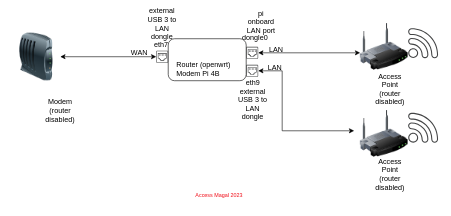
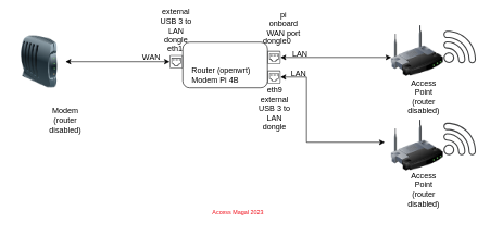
  <mxCell id="0" />
  <mxCell id="1" parent="0" />
  <mxCell id="2" value="" style="image;html=1;image=img/lib/clip_art/networking/Modem_128x128.png" parent="1" vertex="1"><mxGeometry x="20" y="54" width="80" height="80" as="geometry" /></mxCell>
  <mxCell id="3" value="" style="endArrow=classic;startArrow=classic;html=1;rounded=0;exitX=1;exitY=0.5;exitDx=0;exitDy=0;" parent="1" source="2" edge="1"><mxGeometry width="50" height="50" relative="1" as="geometry"><mxPoint x="120" y="94" as="sourcePoint" /><mxPoint x="260" y="94" as="targetPoint" /></mxGeometry></mxCell>
  <mxCell id="4" value="&lt;div&gt;Modem (router disabled)&lt;/div&gt;" style="text;html=1;strokeColor=none;fillColor=none;align=center;verticalAlign=middle;whiteSpace=wrap;rounded=0;" parent="1" vertex="1"><mxGeometry x="70" y="169" width="60" height="30" as="geometry" /></mxCell>
  <mxCell id="5" value="WAN" style="text;html=1;strokeColor=none;fillColor=none;align=center;verticalAlign=middle;whiteSpace=wrap;rounded=0;" parent="1" vertex="1"><mxGeometry x="202" y="73" width="60" height="30" as="geometry" /></mxCell>
  <mxCell id="6" value="" style="group" parent="1" vertex="1" connectable="0"><mxGeometry x="405" y="20.5" width="325" height="277" as="geometry" /></mxCell>
  <mxCell id="7" value="" style="image;html=1;image=img/lib/clip_art/networking/Wireless_Router_128x128.png" parent="6" vertex="1"><mxGeometry x="195" y="17" width="80" height="80" as="geometry" /></mxCell>
  <mxCell id="8" value="" style="endArrow=classic;startArrow=classic;html=1;rounded=0;entryX=0;entryY=0.625;entryDx=0;entryDy=0;entryPerimeter=0;" parent="6" source="14" target="7" edge="1"><mxGeometry width="50" height="50" relative="1" as="geometry"><mxPoint x="35" y="67" as="sourcePoint" /><mxPoint x="155" y="67" as="targetPoint" /></mxGeometry></mxCell>
  <mxCell id="9" value="Access Point (router disabled)" style="text;html=1;strokeColor=none;fillColor=none;align=center;verticalAlign=middle;whiteSpace=wrap;rounded=0;" parent="6" vertex="1"><mxGeometry x="225" y="117" width="40" height="20" as="geometry" /></mxCell>
  <mxCell id="10" value="LAN" style="text;html=1;strokeColor=none;fillColor=none;align=center;verticalAlign=middle;whiteSpace=wrap;rounded=0;" parent="6" vertex="1"><mxGeometry x="25" y="47" width="60" height="30" as="geometry" /></mxCell>
  <mxCell id="11" value="" style="sketch=0;pointerEvents=1;shadow=0;dashed=0;html=1;strokeColor=none;fillColor=#434445;aspect=fixed;labelPosition=center;verticalLabelPosition=bottom;verticalAlign=top;align=center;outlineConnect=0;shape=mxgraph.vvd.wi_fi;" parent="6" vertex="1"><mxGeometry x="275" y="26" width="50" height="50" as="geometry" /></mxCell>
  <mxCell id="12" value="" style="group" parent="6" vertex="1" connectable="0"><mxGeometry x="5" y="67" width="70" height="40" as="geometry" /></mxCell>
  <mxCell id="13" value="" style="group" parent="12" vertex="1" connectable="0"><mxGeometry y="-15" width="70" height="30" as="geometry" /></mxCell>
  <mxCell id="14" value="" style="sketch=0;pointerEvents=1;shadow=0;dashed=0;html=1;strokeColor=none;fillColor=#434445;aspect=fixed;labelPosition=center;verticalLabelPosition=bottom;verticalAlign=top;align=center;outlineConnect=0;shape=mxgraph.vvd.ethernet_port;" parent="13" vertex="1"><mxGeometry y="5" width="20" height="20" as="geometry" /></mxCell>
  <mxCell id="15" value="dongle0" style="text;html=1;strokeColor=none;fillColor=none;align=center;verticalAlign=middle;whiteSpace=wrap;rounded=0;" parent="13" vertex="1"><mxGeometry x="-15" y="-25" width="60" height="30" as="geometry" /></mxCell>
  <mxCell id="16" value="" style="sketch=0;pointerEvents=1;shadow=0;dashed=0;html=1;strokeColor=none;fillColor=#434445;aspect=fixed;labelPosition=center;verticalLabelPosition=bottom;verticalAlign=top;align=center;outlineConnect=0;shape=mxgraph.vvd.ethernet_port;" parent="12" vertex="1"><mxGeometry y="20" width="20" height="20" as="geometry" /></mxCell>
  <mxCell id="17" value="" style="endArrow=classic;startArrow=classic;html=1;rounded=0;" parent="6" target="16" edge="1"><mxGeometry width="50" height="50" relative="1" as="geometry"><mxPoint x="185" y="197" as="sourcePoint" /><mxPoint x="35" y="97" as="targetPoint" /><Array as="points"><mxPoint x="65" y="197" /><mxPoint x="65" y="97" /></Array></mxGeometry></mxCell>
- <mxCell id="18" value="&lt;div&gt;pi &lt;br&gt;&lt;/div&gt;&lt;div&gt;onboard LAN port&lt;/div&gt;" style="text;html=1;strokeColor=none;fillColor=none;align=center;verticalAlign=middle;whiteSpace=wrap;rounded=0;" parent="6" vertex="1"><mxGeometry width="60" height="30" as="geometry" /></mxCell>
+ <mxCell id="18" value="&lt;div&gt;pi &lt;br&gt;&lt;/div&gt;&lt;div&gt;onboard WAN port&lt;/div&gt;" style="text;html=1;strokeColor=none;fillColor=none;align=center;verticalAlign=middle;whiteSpace=wrap;rounded=0;" parent="6" vertex="1"><mxGeometry width="60" height="30" as="geometry" /></mxCell>
  <mxCell id="19" value="eth9" style="text;html=1;strokeColor=none;fillColor=none;align=center;verticalAlign=middle;whiteSpace=wrap;rounded=0;" parent="6" vertex="1"><mxGeometry x="5" y="107" width="22.857" height="20" as="geometry" /></mxCell>
  <mxCell id="20" value="LAN" style="text;html=1;strokeColor=none;fillColor=none;align=center;verticalAlign=middle;whiteSpace=wrap;rounded=0;" parent="6" vertex="1"><mxGeometry x="23" y="76" width="60" height="30" as="geometry" /></mxCell>
  <mxCell id="21" value="" style="image;html=1;image=img/lib/clip_art/networking/Wireless_Router_128x128.png" parent="6" vertex="1"><mxGeometry x="195" y="162" width="80" height="80" as="geometry" /></mxCell>
  <mxCell id="22" value="Access Point (router disabled)" style="text;html=1;strokeColor=none;fillColor=none;align=center;verticalAlign=middle;whiteSpace=wrap;rounded=0;" parent="6" vertex="1"><mxGeometry x="225" y="259" width="40" height="20" as="geometry" /></mxCell>
  <mxCell id="23" value="" style="sketch=0;pointerEvents=1;shadow=0;dashed=0;html=1;strokeColor=none;fillColor=#434445;aspect=fixed;labelPosition=center;verticalLabelPosition=bottom;verticalAlign=top;align=center;outlineConnect=0;shape=mxgraph.vvd.wi_fi;" parent="6" vertex="1"><mxGeometry x="275" y="167" width="50" height="50" as="geometry" /></mxCell>
  <mxCell id="24" value="&lt;div&gt;external USB 3 to LAN dongle&lt;/div&gt;" style="text;html=1;strokeColor=none;fillColor=none;align=center;verticalAlign=middle;whiteSpace=wrap;rounded=0;" parent="6" vertex="1"><mxGeometry x="-13.57" y="137" width="60" height="30" as="geometry" /></mxCell>
  <mxCell id="25" value="" style="group" parent="1" vertex="1" connectable="0"><mxGeometry x="280" y="64" width="140" height="70" as="geometry" /></mxCell>
  <mxCell id="26" value="" style="rounded=1;whiteSpace=wrap;html=1;" parent="25" vertex="1"><mxGeometry width="130" height="70" as="geometry" /></mxCell>
  <mxCell id="27" value="" style="shape=image;html=1;verticalAlign=top;verticalLabelPosition=bottom;labelBackgroundColor=#ffffff;imageAspect=0;aspect=fixed;image=https://cdn1.iconfinder.com/data/icons/fruit-136/64/Fruit_iconfree_Filled_Outline_raspberry-healthy-organic-food-fruit_icon-128.png" parent="25" vertex="1"><mxGeometry x="51.998" y="6" width="31.43" height="31.43" as="geometry" /></mxCell>
  <mxCell id="28" value="&lt;div&gt;Router (openwrt)&lt;/div&gt;&lt;div&gt;Modem Pi 4B&lt;/div&gt;" style="text;whiteSpace=wrap;html=1;" parent="25" vertex="1"><mxGeometry x="11.993" y="30" width="116.667" height="20" as="geometry" /></mxCell>
  <mxCell id="29" value="&lt;div&gt;external USB 3 to LAN dongle&lt;/div&gt;" style="text;html=1;strokeColor=none;fillColor=none;align=center;verticalAlign=middle;whiteSpace=wrap;rounded=0;" parent="1" vertex="1"><mxGeometry x="240" y="24" width="60" height="30" as="geometry" /></mxCell>
  <mxCell id="30" value="" style="group" parent="1" vertex="1" connectable="0"><mxGeometry x="260" y="64" width="40" height="40" as="geometry" /></mxCell>
  <mxCell id="31" value="" style="group" parent="30" vertex="1" connectable="0"><mxGeometry width="40" height="20" as="geometry" /></mxCell>
- <mxCell id="32" value="eth7" style="text;html=1;strokeColor=none;fillColor=none;align=center;verticalAlign=middle;whiteSpace=wrap;rounded=0;" parent="31" vertex="1"><mxGeometry x="-3" width="22.857" height="20" as="geometry" /></mxCell>
+ <mxCell id="32" value="eth1" style="text;html=1;strokeColor=none;fillColor=none;align=center;verticalAlign=middle;whiteSpace=wrap;rounded=0;" parent="31" vertex="1"><mxGeometry x="-3" width="22.857" height="20" as="geometry" /></mxCell>
  <mxCell id="33" value="" style="sketch=0;pointerEvents=1;shadow=0;dashed=0;html=1;strokeColor=none;fillColor=#434445;aspect=fixed;labelPosition=center;verticalLabelPosition=bottom;verticalAlign=top;align=center;outlineConnect=0;shape=mxgraph.vvd.ethernet_port;" parent="30" vertex="1"><mxGeometry y="20" width="20" height="20" as="geometry" /></mxCell>
  <mxCell id="34" value="" style="group" vertex="1" connectable="0" parent="1"><mxGeometry x="306" y="314" width="118" height="24" as="geometry" /></mxCell>
  <mxCell id="35" value="" style="shape=image;html=1;verticalAlign=top;verticalLabelPosition=bottom;labelBackgroundColor=#ffffff;imageAspect=0;aspect=fixed;image=https://cdn0.iconfinder.com/data/icons/google-material-design-3-0/48/ic_copyright_48px-128.png" vertex="1" parent="34"><mxGeometry y="3" width="18" height="18" as="geometry" /></mxCell>
  <mxCell id="36" value="Access Magal 2023" style="text;html=1;strokeColor=none;fillColor=none;align=center;verticalAlign=middle;whiteSpace=wrap;rounded=0;fontSize=9;labelBorderColor=none;labelBackgroundColor=none;fontColor=#f00c17;" vertex="1" parent="34"><mxGeometry width="118" height="24" as="geometry" /></mxCell>
